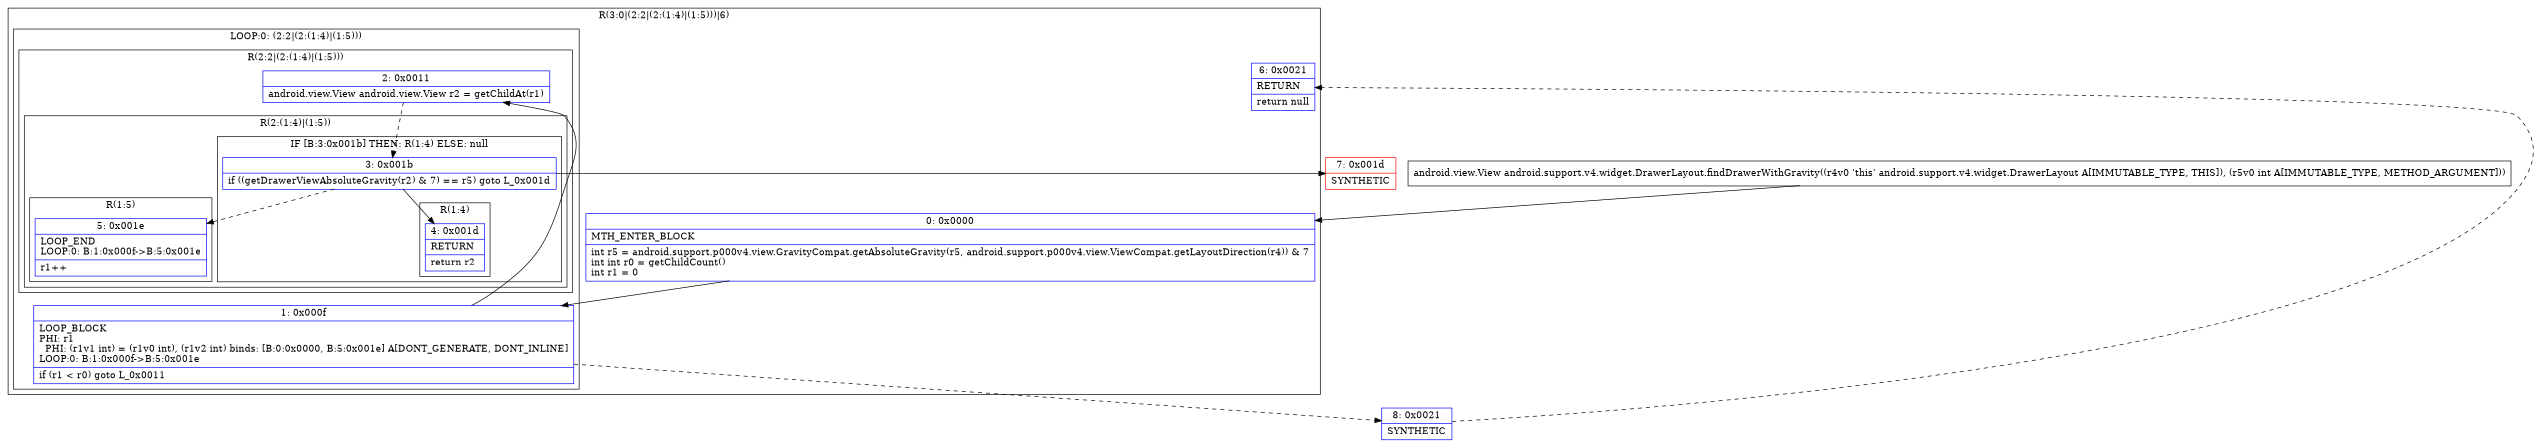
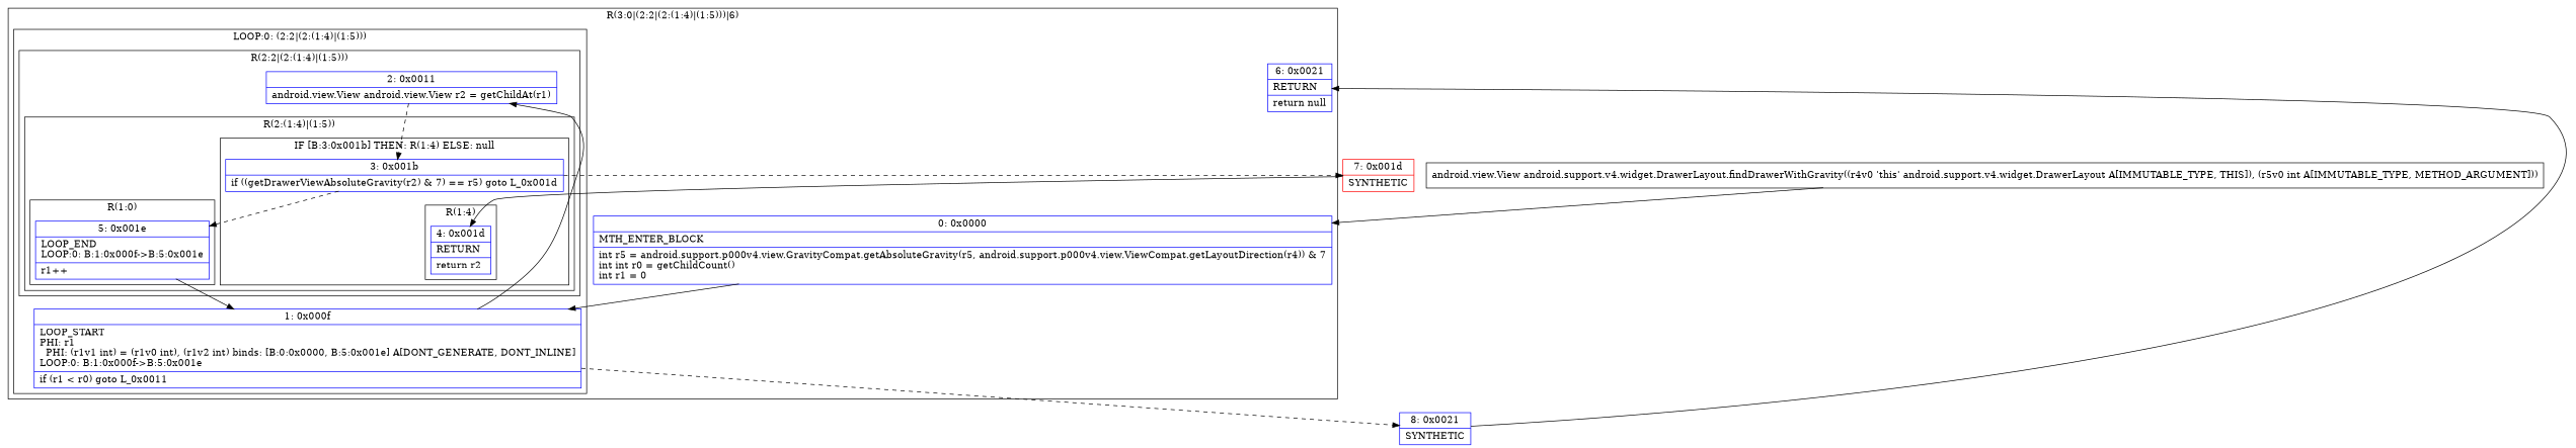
  digraph {
    node [color=blue shape=record]
    n1 [label="{4\:\ 0x001d|RETURN\l|return r2\l}"]
    n2 [label="{3\:\ 0x001b|if ((getDrawerViewAbsoluteGravity(r2) & 7) == r5) goto L_0x001d\l}"]
    n3 [label="{5\:\ 0x001e|LOOP_END\lLOOP:0: B:1:0x000f\-\>B:5:0x001e\l|r1++\l}"]
    n4 [label="{2\:\ 0x0011|android.view.View android.view.View r2 = getChildAt(r1)\l}"]
-   n5 [label="{1\:\ 0x000f|LOOP_BLOCK\lPHI: r1 \l  PHI: (r1v1 int) = (r1v0 int), (r1v2 int) binds: [B:0:0x0000, B:5:0x001e] A[DONT_GENERATE, DONT_INLINE]\lLOOP:0: B:1:0x000f\-\>B:5:0x001e\l|if (r1 \< r0) goto L_0x0011\l}"]
+   n5 [label="{1\:\ 0x000f|LOOP_START\lPHI: r1 \l  PHI: (r1v1 int) = (r1v0 int), (r1v2 int) binds: [B:0:0x0000, B:5:0x001e] A[DONT_GENERATE, DONT_INLINE]\lLOOP:0: B:1:0x000f\-\>B:5:0x001e\l|if (r1 \< r0) goto L_0x0011\l}"]
    n6 [label="{0\:\ 0x0000|MTH_ENTER_BLOCK\l|int r5 = android.support.p000v4.view.GravityCompat.getAbsoluteGravity(r5, android.support.p000v4.view.ViewCompat.getLayoutDirection(r4)) & 7\lint int r0 = getChildCount()\lint r1 = 0\l}"]
    n7 [label="{6\:\ 0x0021|RETURN\l|return null\l}"]
    n8 [color=red label="{7\:\ 0x001d|SYNTHETIC\l}"]
    n9 [label="{8\:\ 0x0021|SYNTHETIC\l}"]
    n10 [label="{android.view.View android.support.v4.widget.DrawerLayout.findDrawerWithGravity((r4v0 'this' android.support.v4.widget.DrawerLayout A[IMMUTABLE_TYPE, THIS]), (r5v0 int A[IMMUTABLE_TYPE, METHOD_ARGUMENT])) }" color=""]
    subgraph cluster_1 {
      label="R(3:0|(2:2|(2:(1:4)|(1:5)))|6)"
      n6
      n7
      subgraph cluster_2 {
        label="LOOP:0: (2:2|(2:(1:4)|(1:5)))"
        n5
        subgraph cluster_3 {
          label="R(2:2|(2:(1:4)|(1:5)))"
          n4
          subgraph cluster_4 {
            label="R(2:(1:4)|(1:5))"
            subgraph cluster_5 {
              label="IF [B:3:0x001b] THEN: R(1:4) ELSE: null"
              n2
              subgraph cluster_6 {
                label="R(1:4)"
                n1
              }
            }
            subgraph cluster_7 {
-             label="R(1:5)"
+             label="R(1:0)"
              n3
            }
          }
        }
      }
    }
    n2 -> n3 [style=dashed]
-   n2 -> n8
+   n2 -> n8 [style=dashed]
+   n3 -> n5
    n4 -> n2 [style=dashed]
    n5 -> n4
    n5 -> n9 [style=dashed]
    n6 -> n5
-   n2 -> n1
-   n9 -> n7 [style=dashed]
+   n8 -> n1
+   n9 -> n7
    n10 -> n6
  }
